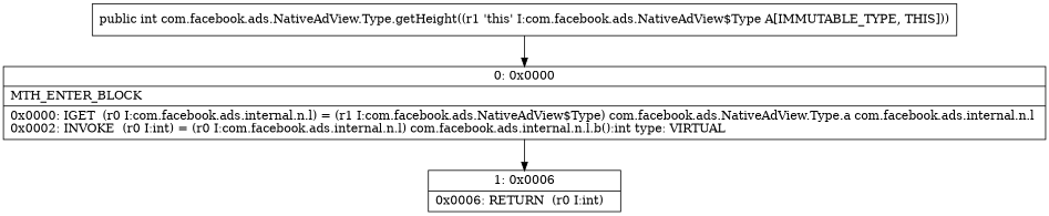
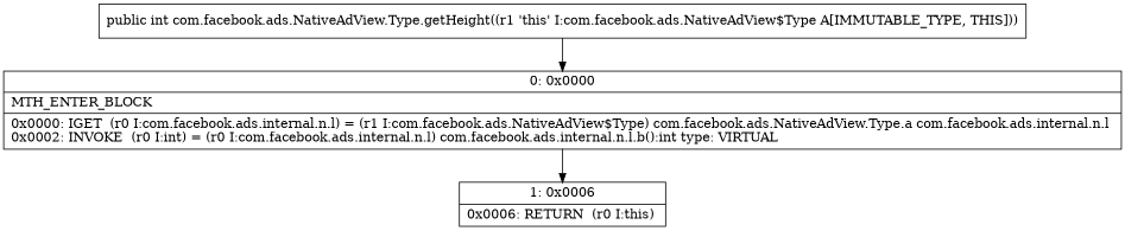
  digraph {
    node [shape=record]
    n1 [label="{0\:\ 0x0000|MTH_ENTER_BLOCK\l|0x0000: IGET  (r0 I:com.facebook.ads.internal.n.l) = (r1 I:com.facebook.ads.NativeAdView$Type) com.facebook.ads.NativeAdView.Type.a com.facebook.ads.internal.n.l \l0x0002: INVOKE  (r0 I:int) = (r0 I:com.facebook.ads.internal.n.l) com.facebook.ads.internal.n.l.b():int type: VIRTUAL \l}"]
-   n2 [label="{1\:\ 0x0006|0x0006: RETURN  (r0 I:int) \l}"]
+   n2 [label="{1\:\ 0x0006|0x0006: RETURN  (r0 I:this) \l}"]
    n3 [label="{public int com.facebook.ads.NativeAdView.Type.getHeight((r1 'this' I:com.facebook.ads.NativeAdView$Type A[IMMUTABLE_TYPE, THIS])) }"]
    n1 -> n2
    n3 -> n1
  }
